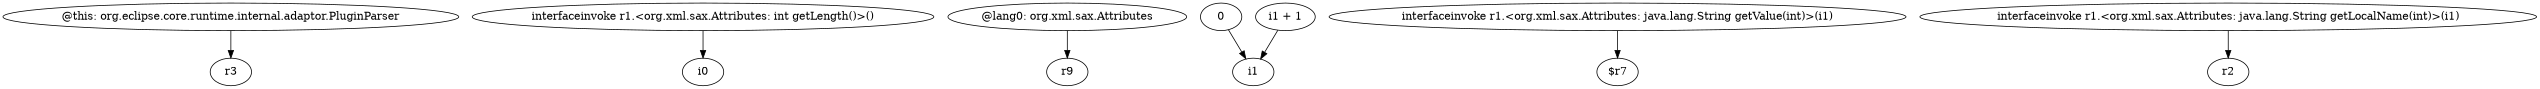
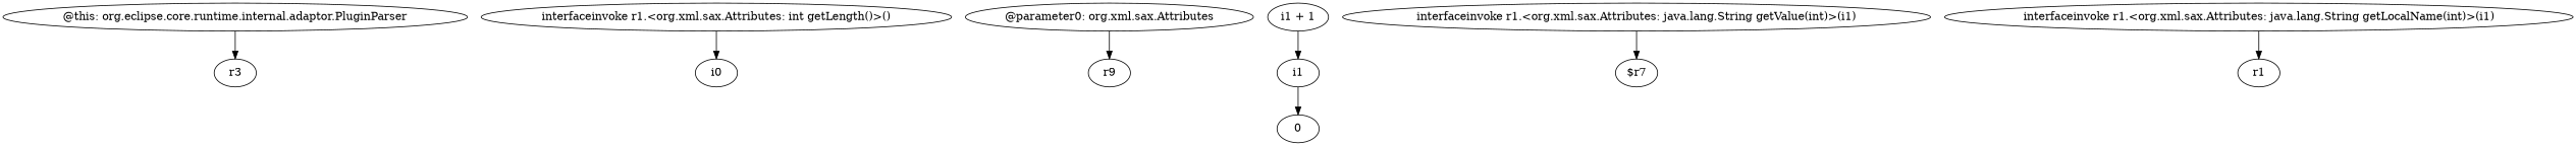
  digraph {
    n1 [label="@this: org.eclipse.core.runtime.internal.adaptor.PluginParser"]
    n2 [label=r3]
    n3 [label="interfaceinvoke r1.<org.xml.sax.Attributes: int getLength()>()"]
    n4 [label=i0]
-   n5 [label="@lang0: org.xml.sax.Attributes"]
+   n5 [label="@parameter0: org.xml.sax.Attributes"]
    n6 [label=r9]
    n7 [label=0]
    n8 [label=i1]
    n9 [label="interfaceinvoke r1.<org.xml.sax.Attributes: java.lang.String getValue(int)>(i1)"]
    n10 [label="$r7"]
    n11 [label="interfaceinvoke r1.<org.xml.sax.Attributes: java.lang.String getLocalName(int)>(i1)"]
-   n12 [label=r2]
+   n12 [label=r1]
    n13 [label="i1 + 1"]
    n1 -> n2
    n3 -> n4
    n5 -> n6
-   n7 -> n8
+   n8 -> n7
    n9 -> n10
    n11 -> n12
    n13 -> n8
  }
